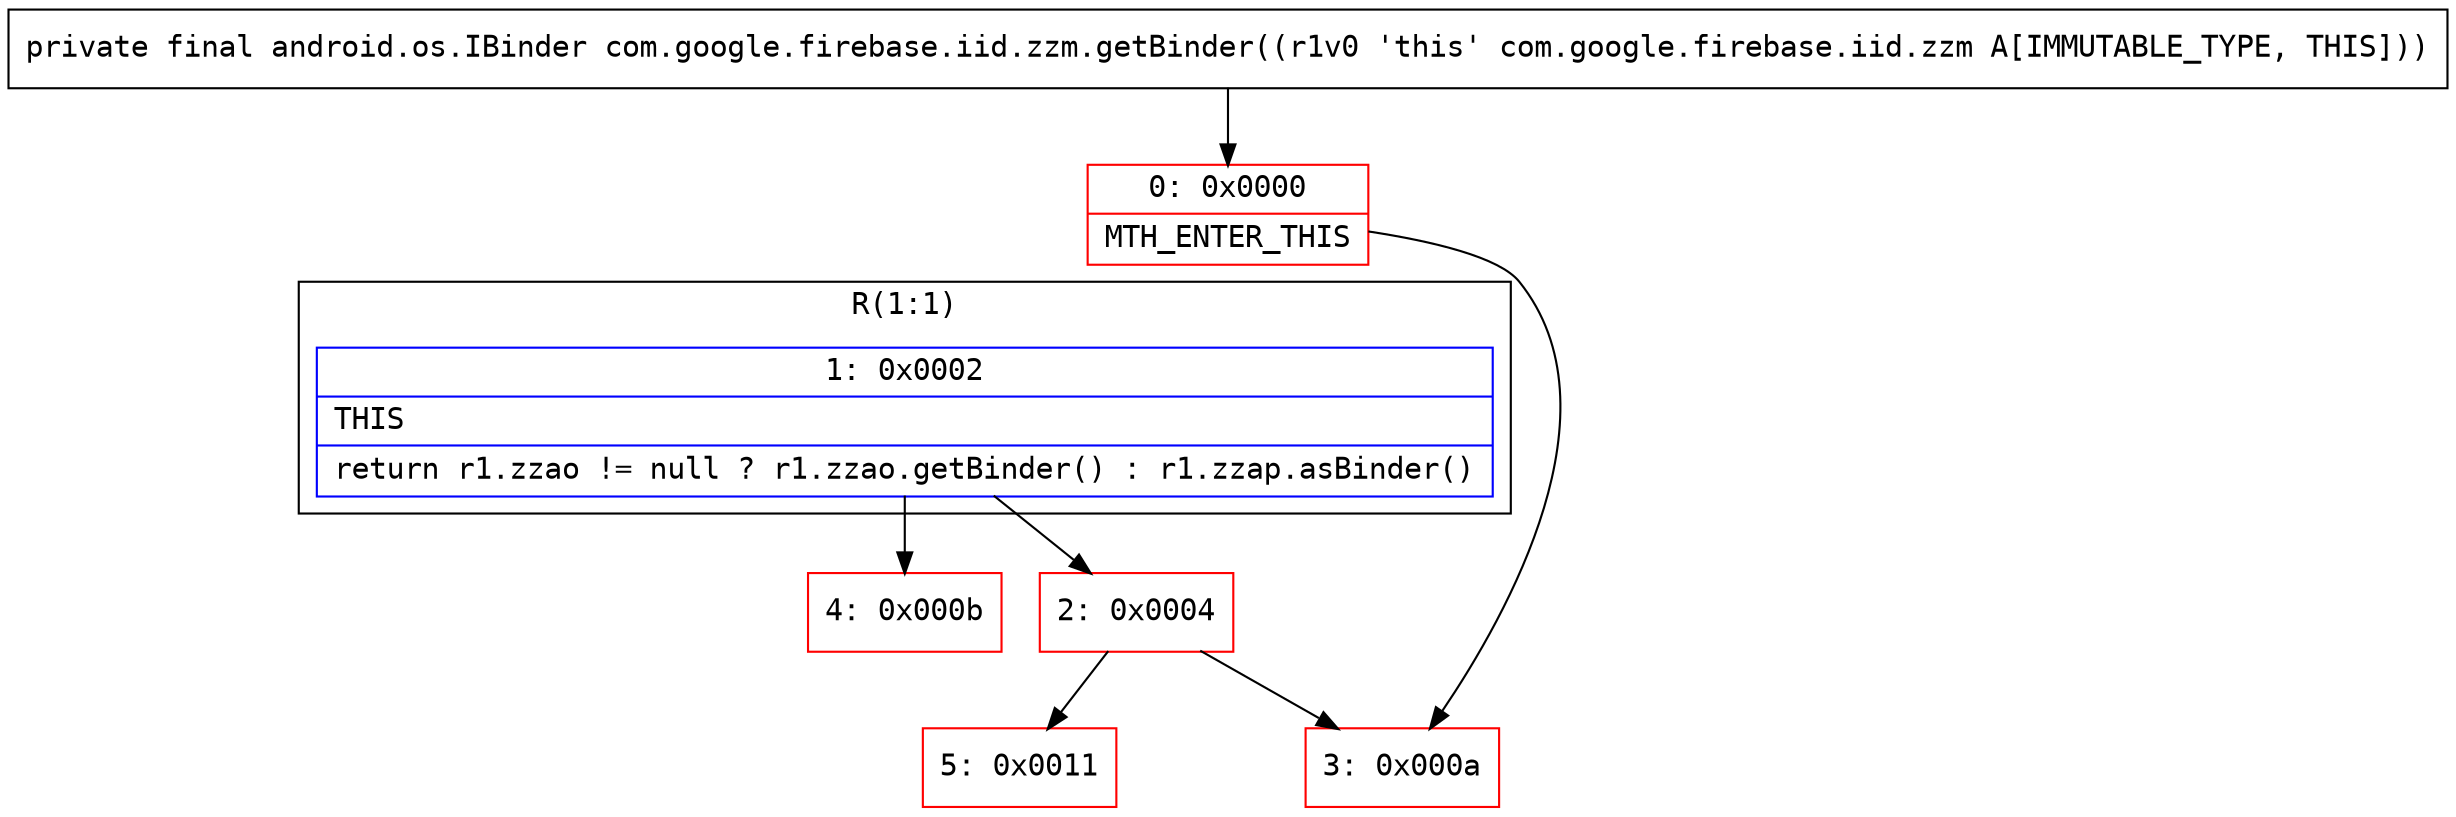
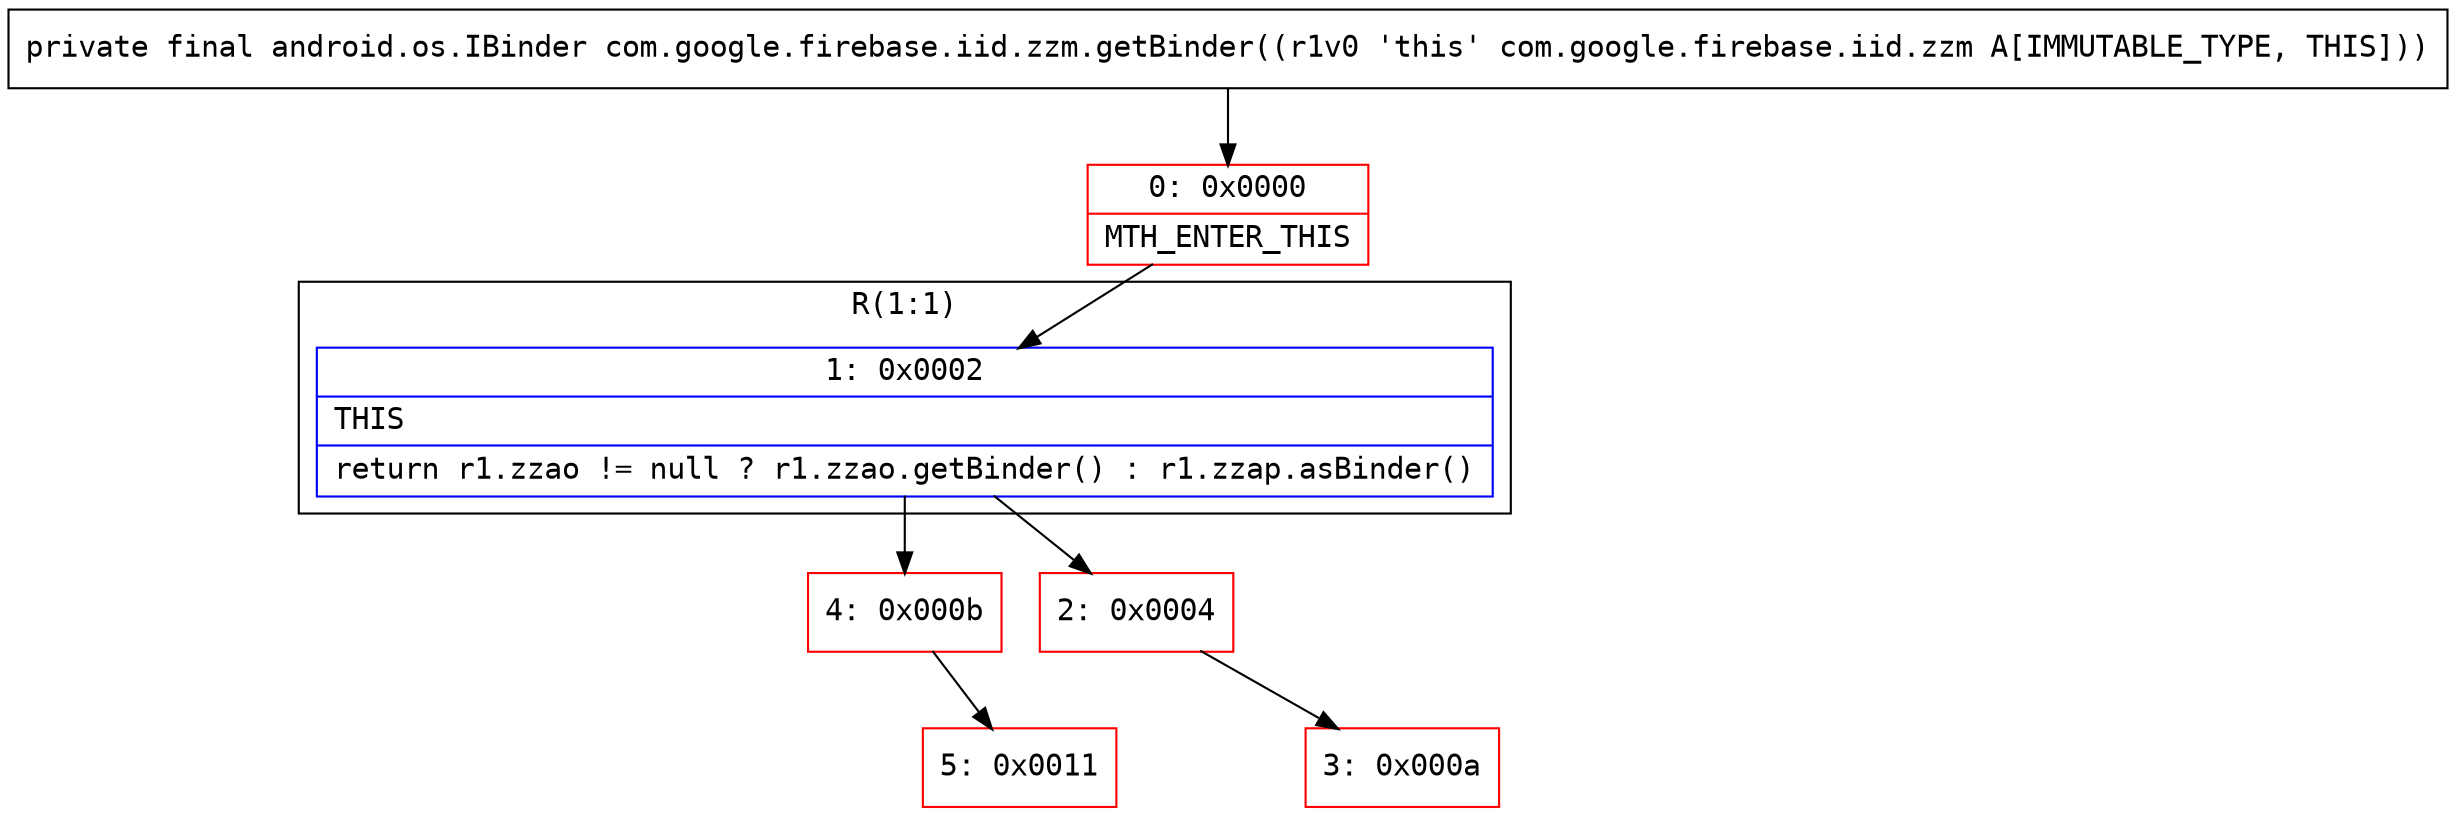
  digraph {
    fontname="DejaVu Sans Mono"
    node [color=red fontname="DejaVu Sans Mono" shape=record]
    edge [fontname="DejaVu Sans Mono"]
    n1 [color=blue label="{1\:\ 0x0002|THIS\l|return r1.zzao != null ? r1.zzao.getBinder() : r1.zzap.asBinder()\l}"]
    n2 [label="{2\:\ 0x0004}"]
    n3 [label="{4\:\ 0x000b}"]
    n4 [label="{3\:\ 0x000a}"]
    n5 [label="{5\:\ 0x0011}"]
    n6 [label="{0\:\ 0x0000|MTH_ENTER_THIS\l}"]
    n7 [label="{private final android.os.IBinder com.google.firebase.iid.zzm.getBinder((r1v0 'this' com.google.firebase.iid.zzm A[IMMUTABLE_TYPE, THIS])) }" color=""]
    subgraph cluster_1 {
      label="R(1:1)"
      n1
    }
    n1 -> n2
    n1 -> n3
    n2 -> n4
-   n2 -> n5
-   n6 -> n4
+   n3 -> n5
+   n6 -> n1
    n7 -> n6
  }
